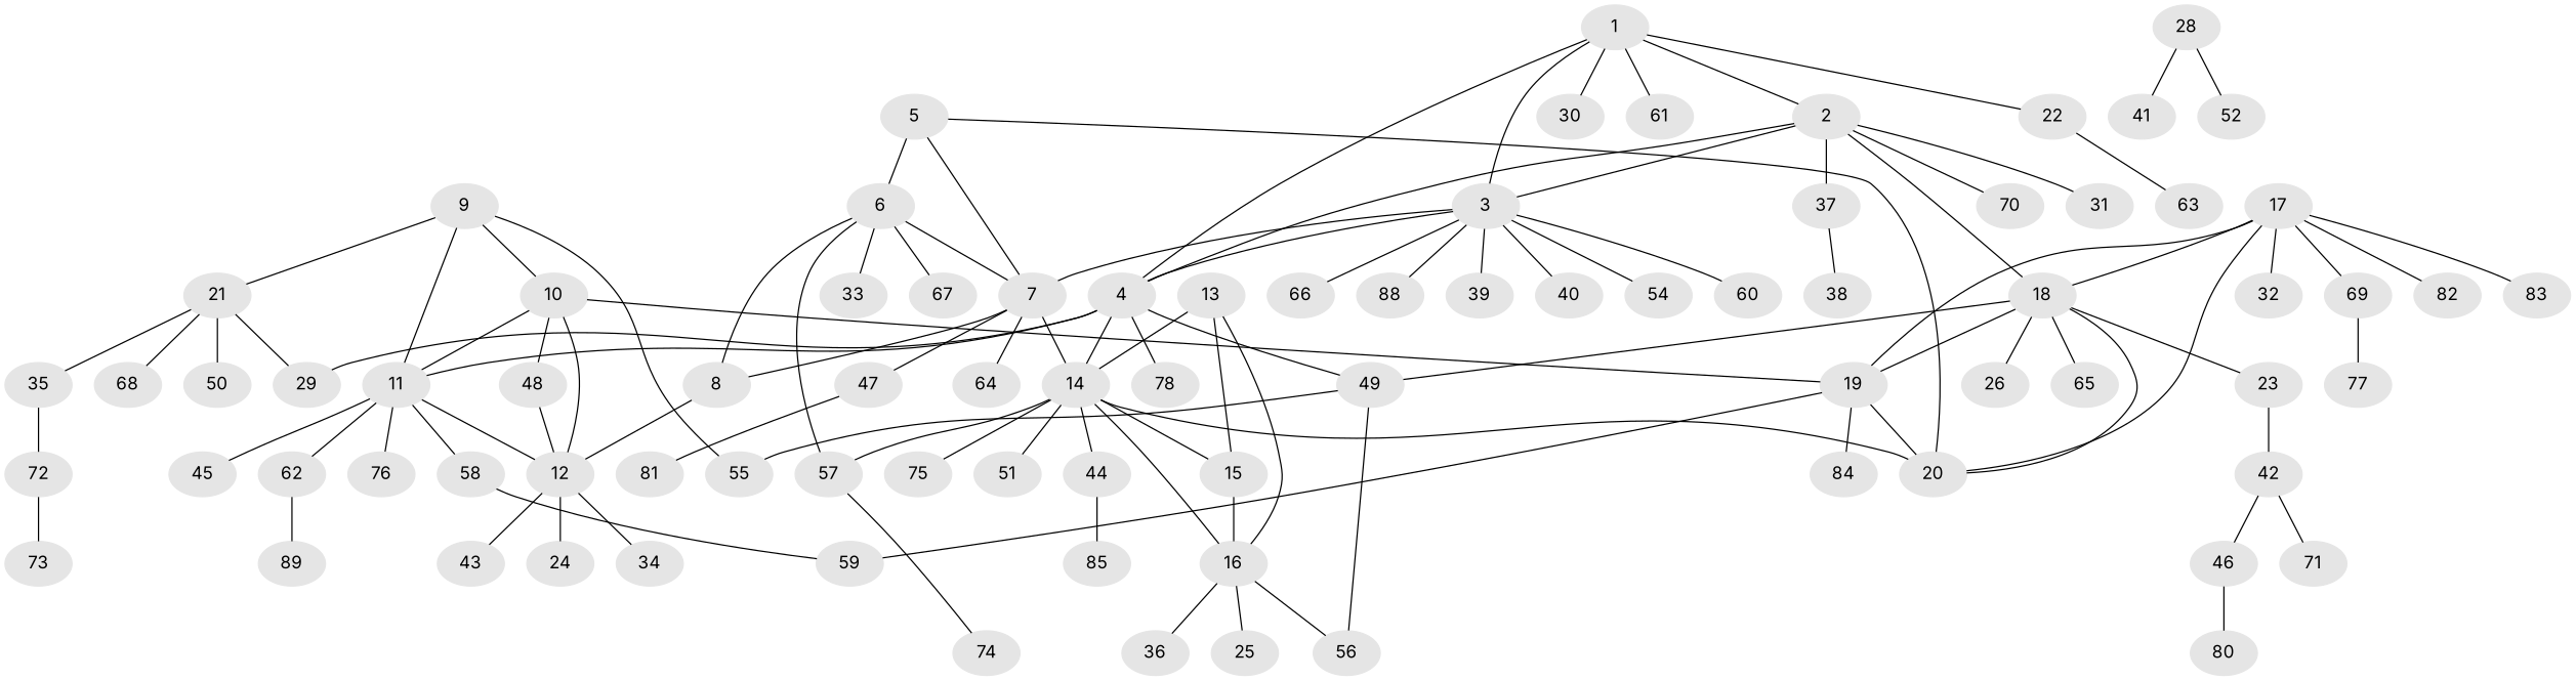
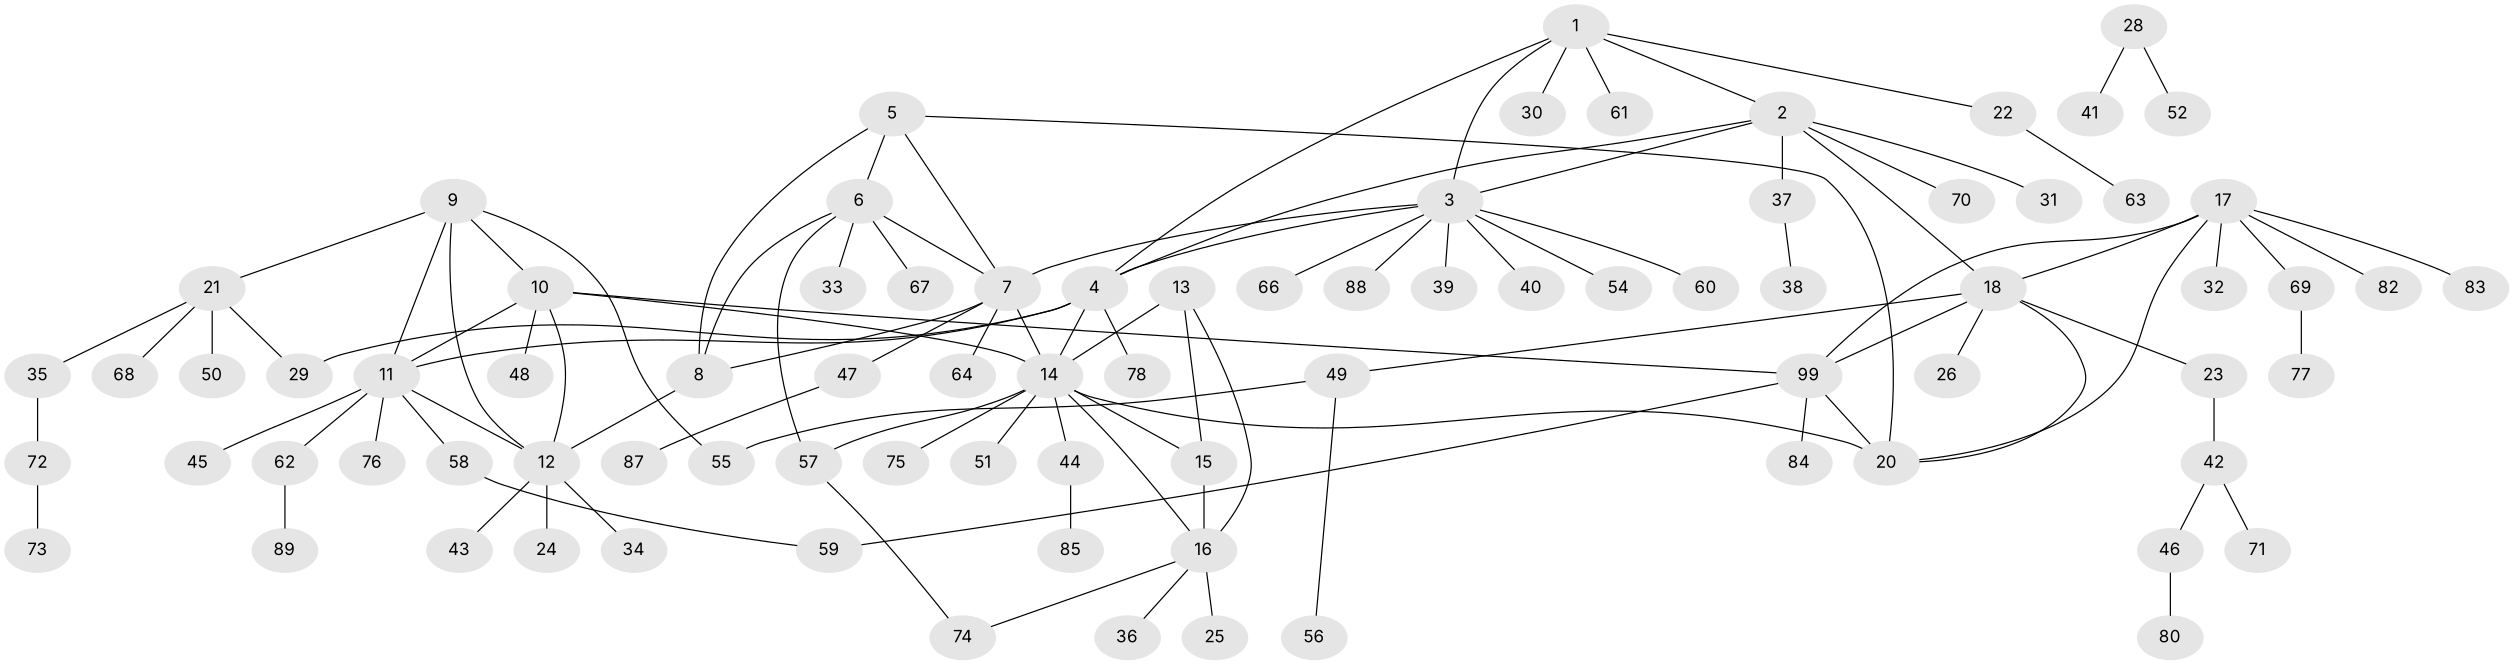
  graph {
    fontname=Inter
    node [color=gray90 fontname=Inter style=filled]
    edge [fontname=Inter]
    1
    2
    3
    4
    22
    30
    61
    18
    31
    37
    70
    7
    39
    40
    54
    60
    66
    n18 [label=88]
    11
    14
    29
    49
    78
    63
    20
-   19
+   19 [label=99]
    23
    26
-   65
    38
    8
    47
    64
    12
    45
    58
    62
    76
    57
    15
    16
    44
    51
    75
    55
    56
    5
    6
    33
    67
    74
-   81
+   81 [label=87]
    24
    34
    43
    9
    10
    21
    48
    35
    50
    68
    59
    84
    n65 [label=89]
    13
    25
    36
    85
    17
    32
    69
    82
    83
    77
    42
    72
    46
    71
    28
    41
    52
    73
    80
    1 -- 2
    1 -- 3
    1 -- 4
    1 -- 22
    1 -- 30
    1 -- 61
    2 -- 3
    2 -- 4
    2 -- 18
    2 -- 31
    2 -- 37
    2 -- 70
    3 -- 4
    3 -- 7
    3 -- 39
    3 -- 40
    3 -- 54
    3 -- 60
    3 -- 66
    3 -- n18
    4 -- 11
    4 -- 14
    4 -- 29
-   4 -- 49
    4 -- 78
    22 -- 63
    18 -- 49
    18 -- 20
    18 -- 19
    18 -- 23
    18 -- 26
-   18 -- 65
    37 -- 38
    7 -- 14
    7 -- 8
    7 -- 47
    7 -- 64
    11 -- 12
    11 -- 45
    11 -- 58
    11 -- 62
    11 -- 76
    14 -- 20
    14 -- 57
    14 -- 15
    14 -- 16
    14 -- 44
    14 -- 51
    14 -- 75
    49 -- 55
    49 -- 56
    19 -- 20
    19 -- 59
    19 -- 84
    23 -- 42
    8 -- 12
    47 -- 81
    12 -- 24
    12 -- 34
    12 -- 43
    58 -- 59
    62 -- n65
    57 -- 74
    15 -- 16
-   16 -- 56
+   16 -- 74
    16 -- 25
    16 -- 36
    44 -- 85
    5 -- 7
    5 -- 20
+   5 -- 8
    5 -- 6
    6 -- 7
    6 -- 8
    6 -- 57
    6 -- 33
    6 -- 67
    9 -- 11
-   48 -- 12
+   9 -- 12
    9 -- 55
    9 -- 10
    9 -- 21
    10 -- 11
+   10 -- 14
    10 -- 19
    10 -- 12
    10 -- 48
    21 -- 29
    21 -- 35
    21 -- 50
    21 -- 68
    35 -- 72
    13 -- 14
    13 -- 15
    13 -- 16
    17 -- 18
    17 -- 20
    17 -- 19
    17 -- 32
    17 -- 69
    17 -- 82
    17 -- 83
    69 -- 77
    42 -- 46
    42 -- 71
    72 -- 73
    46 -- 80
    28 -- 41
    28 -- 52
  }
